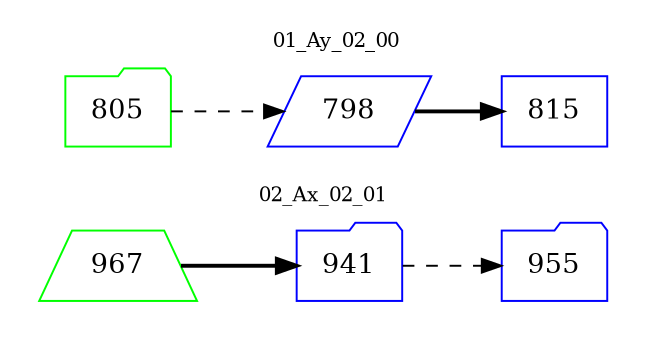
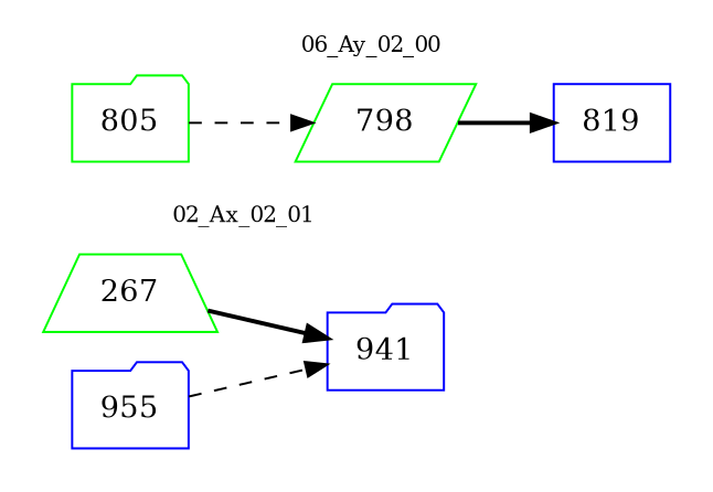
  digraph {
    rankdir=LR
    node [color=green shape=folder]
    edge [color=black style=bold]
-   n1 [label=967 shape=trapezium]
+   n1 [label=267 shape=trapezium]
    n2 [color=blue label=941]
    n3 [color=blue label=955]
    n4 [label=805]
-   n5 [color=blue label=798 shape=parallelogram]
-   n6 [color=blue label=815 shape=box]
+   n5 [label=798 shape=parallelogram]
+   n6 [color=blue label=819 shape=box]
    subgraph cluster_1 {
      color=white
      fontsize=10
      label="02_Ax_02_01"
      n1
      n2
      n3
    }
    subgraph cluster_2 {
      color=white
      fontsize=10
-     label="01_Ay_02_00"
+     label="06_Ay_02_00"
      n4
      n5
      n6
    }
    n1 -> n2
-   n2 -> n3 [style=dashed]
+   n3 -> n2 [style=dashed]
    n4 -> n5 [style=dashed]
    n5 -> n6
  }
